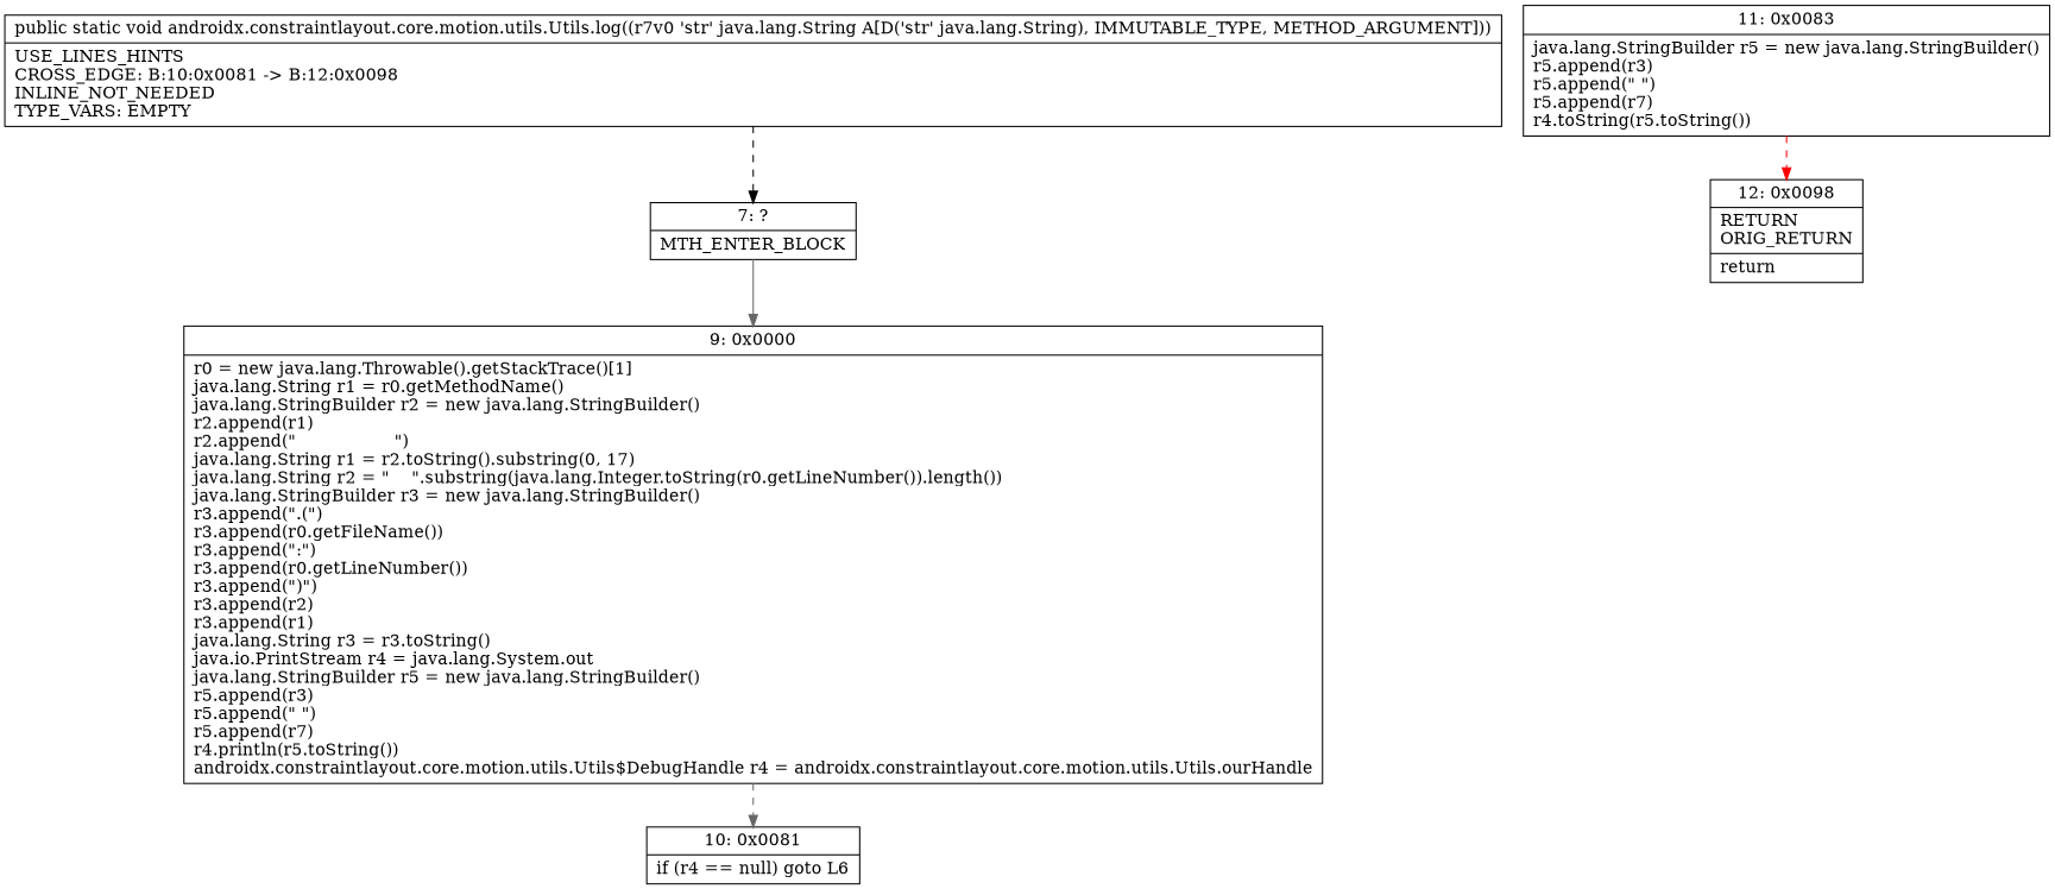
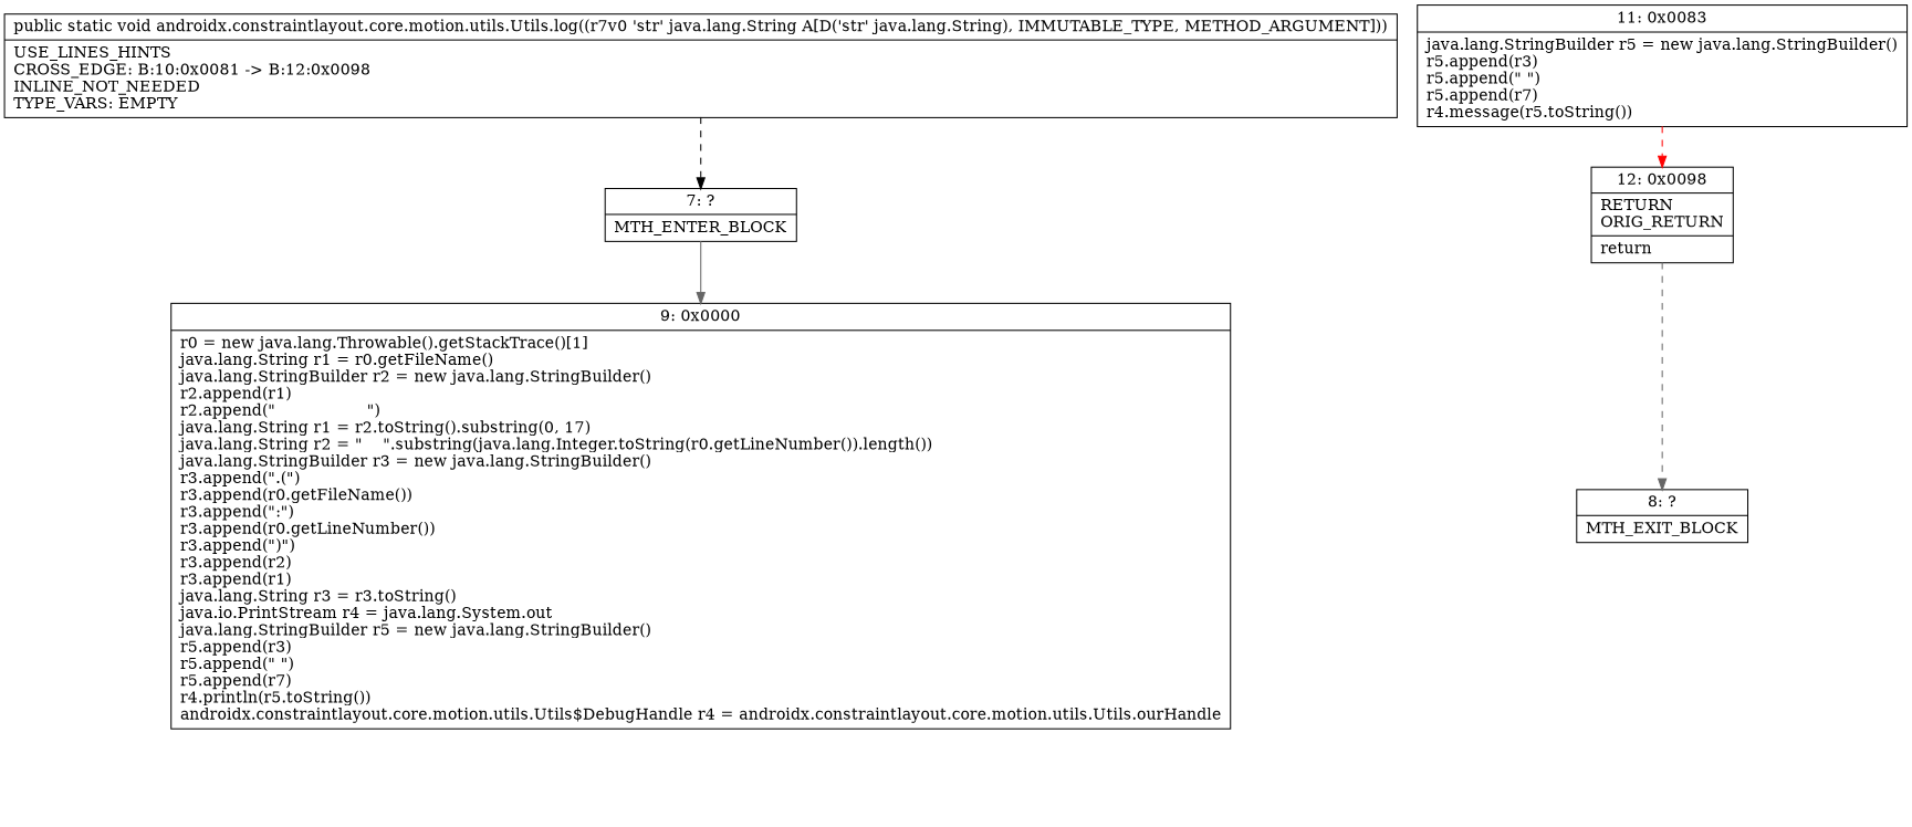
  digraph {
    node [shape=record]
    edge [color=gray40 style=dashed]
    n1 [label="{7\:\ ?|MTH_ENTER_BLOCK\l}"]
-   n2 [label="{9\:\ 0x0000|r0 = new java.lang.Throwable().getStackTrace()[1]\ljava.lang.String r1 = r0.getMethodName()\ljava.lang.StringBuilder r2 = new java.lang.StringBuilder()\lr2.append(r1)\lr2.append(\"                  \")\ljava.lang.String r1 = r2.toString().substring(0, 17)\ljava.lang.String r2 = \"    \".substring(java.lang.Integer.toString(r0.getLineNumber()).length())\ljava.lang.StringBuilder r3 = new java.lang.StringBuilder()\lr3.append(\".(\")\lr3.append(r0.getFileName())\lr3.append(\":\")\lr3.append(r0.getLineNumber())\lr3.append(\")\")\lr3.append(r2)\lr3.append(r1)\ljava.lang.String r3 = r3.toString()\ljava.io.PrintStream r4 = java.lang.System.out\ljava.lang.StringBuilder r5 = new java.lang.StringBuilder()\lr5.append(r3)\lr5.append(\" \")\lr5.append(r7)\lr4.println(r5.toString())\landroidx.constraintlayout.core.motion.utils.Utils$DebugHandle r4 = androidx.constraintlayout.core.motion.utils.Utils.ourHandle\l}"]
-   n3 [label="{10\:\ 0x0081|if (r4 == null) goto L6\l}"]
-   n4 [label="{11\:\ 0x0083|java.lang.StringBuilder r5 = new java.lang.StringBuilder()\lr5.append(r3)\lr5.append(\" \")\lr5.append(r7)\lr4.toString(r5.toString())\l}"]
+   n2 [label="{9\:\ 0x0000|r0 = new java.lang.Throwable().getStackTrace()[1]\ljava.lang.String r1 = r0.getFileName()\ljava.lang.StringBuilder r2 = new java.lang.StringBuilder()\lr2.append(r1)\lr2.append(\"                  \")\ljava.lang.String r1 = r2.toString().substring(0, 17)\ljava.lang.String r2 = \"    \".substring(java.lang.Integer.toString(r0.getLineNumber()).length())\ljava.lang.StringBuilder r3 = new java.lang.StringBuilder()\lr3.append(\".(\")\lr3.append(r0.getFileName())\lr3.append(\":\")\lr3.append(r0.getLineNumber())\lr3.append(\")\")\lr3.append(r2)\lr3.append(r1)\ljava.lang.String r3 = r3.toString()\ljava.io.PrintStream r4 = java.lang.System.out\ljava.lang.StringBuilder r5 = new java.lang.StringBuilder()\lr5.append(r3)\lr5.append(\" \")\lr5.append(r7)\lr4.println(r5.toString())\landroidx.constraintlayout.core.motion.utils.Utils$DebugHandle r4 = androidx.constraintlayout.core.motion.utils.Utils.ourHandle\l}"]
+   n4 [label="{11\:\ 0x0083|java.lang.StringBuilder r5 = new java.lang.StringBuilder()\lr5.append(r3)\lr5.append(\" \")\lr5.append(r7)\lr4.message(r5.toString())\l}"]
    n5 [label="{12\:\ 0x0098|RETURN\lORIG_RETURN\l|return\l}"]
+   n6 [label="{8\:\ ?|MTH_EXIT_BLOCK\l}"]
    n7 [label="{public static void androidx.constraintlayout.core.motion.utils.Utils.log((r7v0 'str' java.lang.String A[D('str' java.lang.String), IMMUTABLE_TYPE, METHOD_ARGUMENT]))  | USE_LINES_HINTS\lCROSS_EDGE: B:10:0x0081 \-\> B:12:0x0098\lINLINE_NOT_NEEDED\lTYPE_VARS: EMPTY\l}"]
    n1 -> n2 [style=solid]
-   n2 -> n3
    n4 -> n5 [color=red]
+   n5 -> n6
    n7 -> n1 [color=black]
  }
